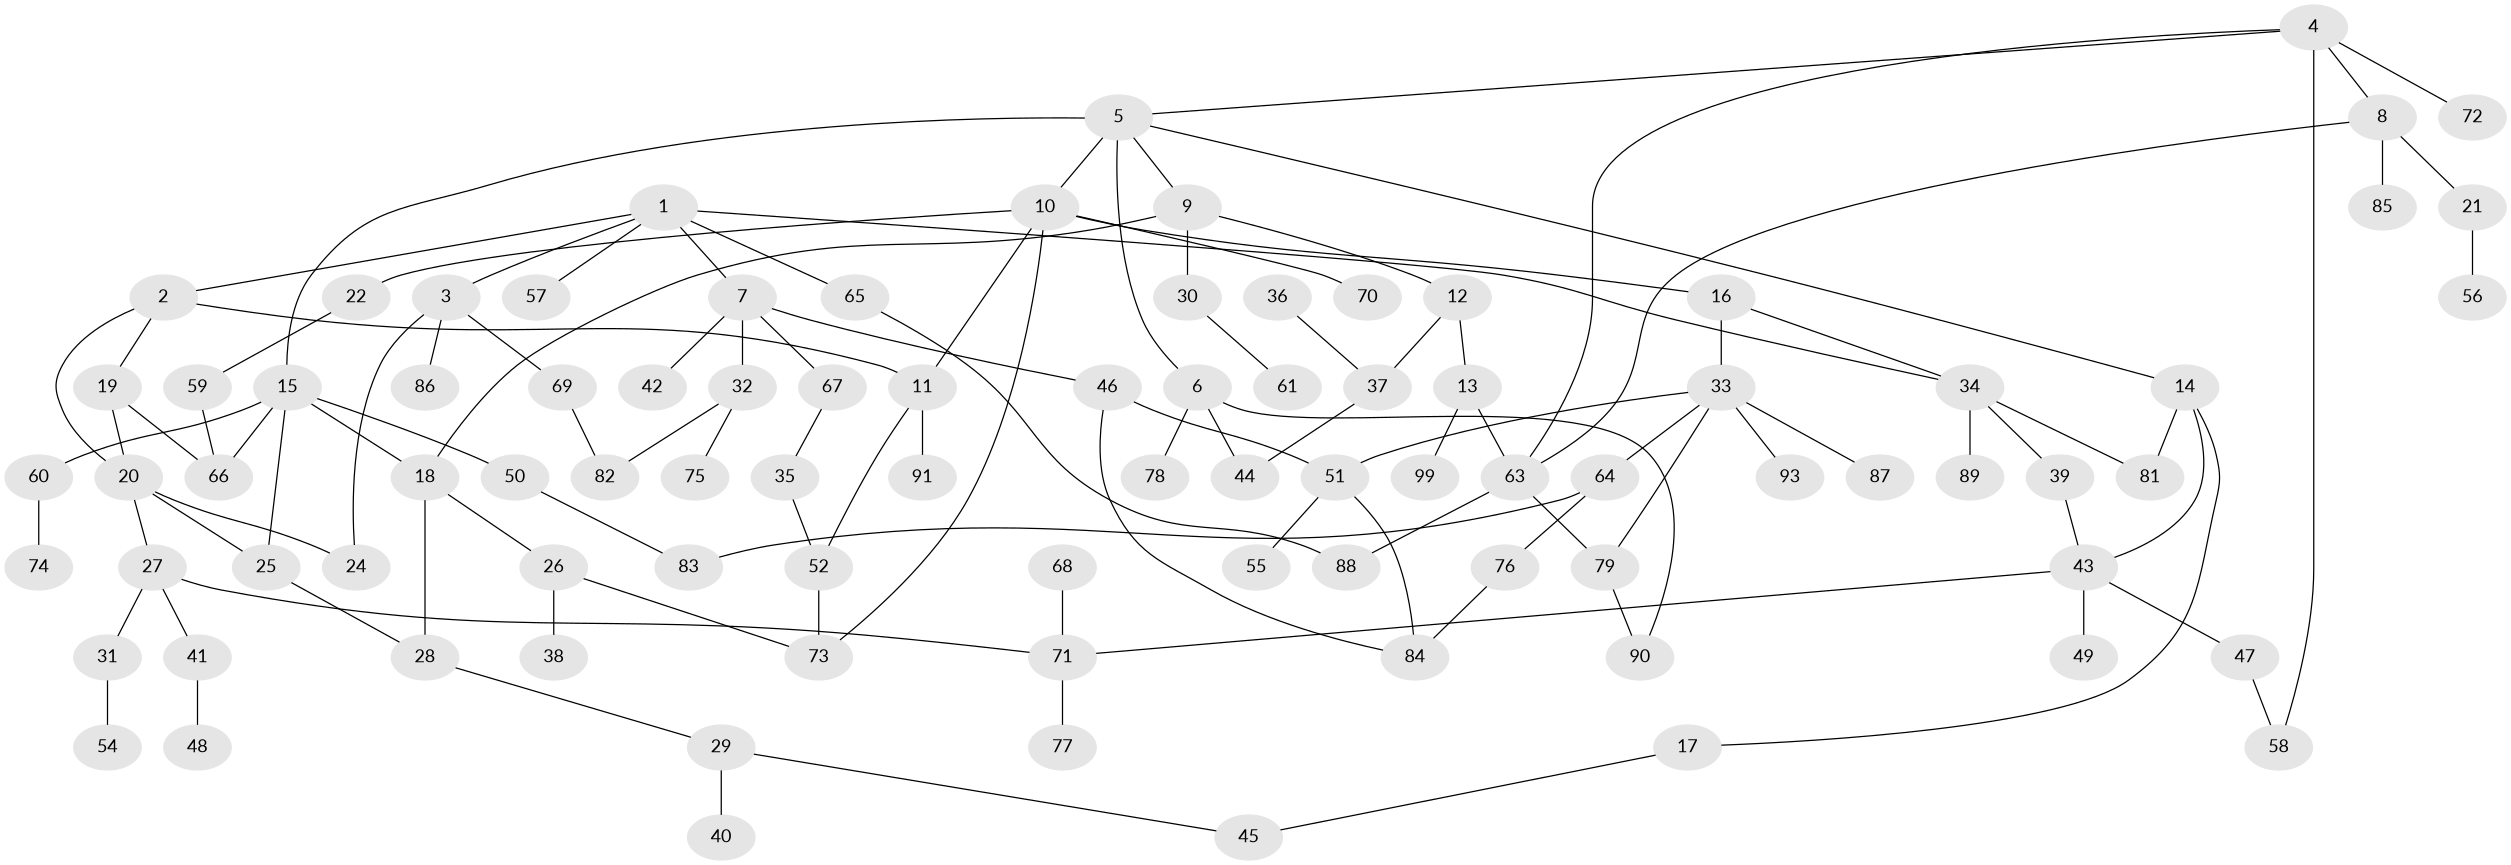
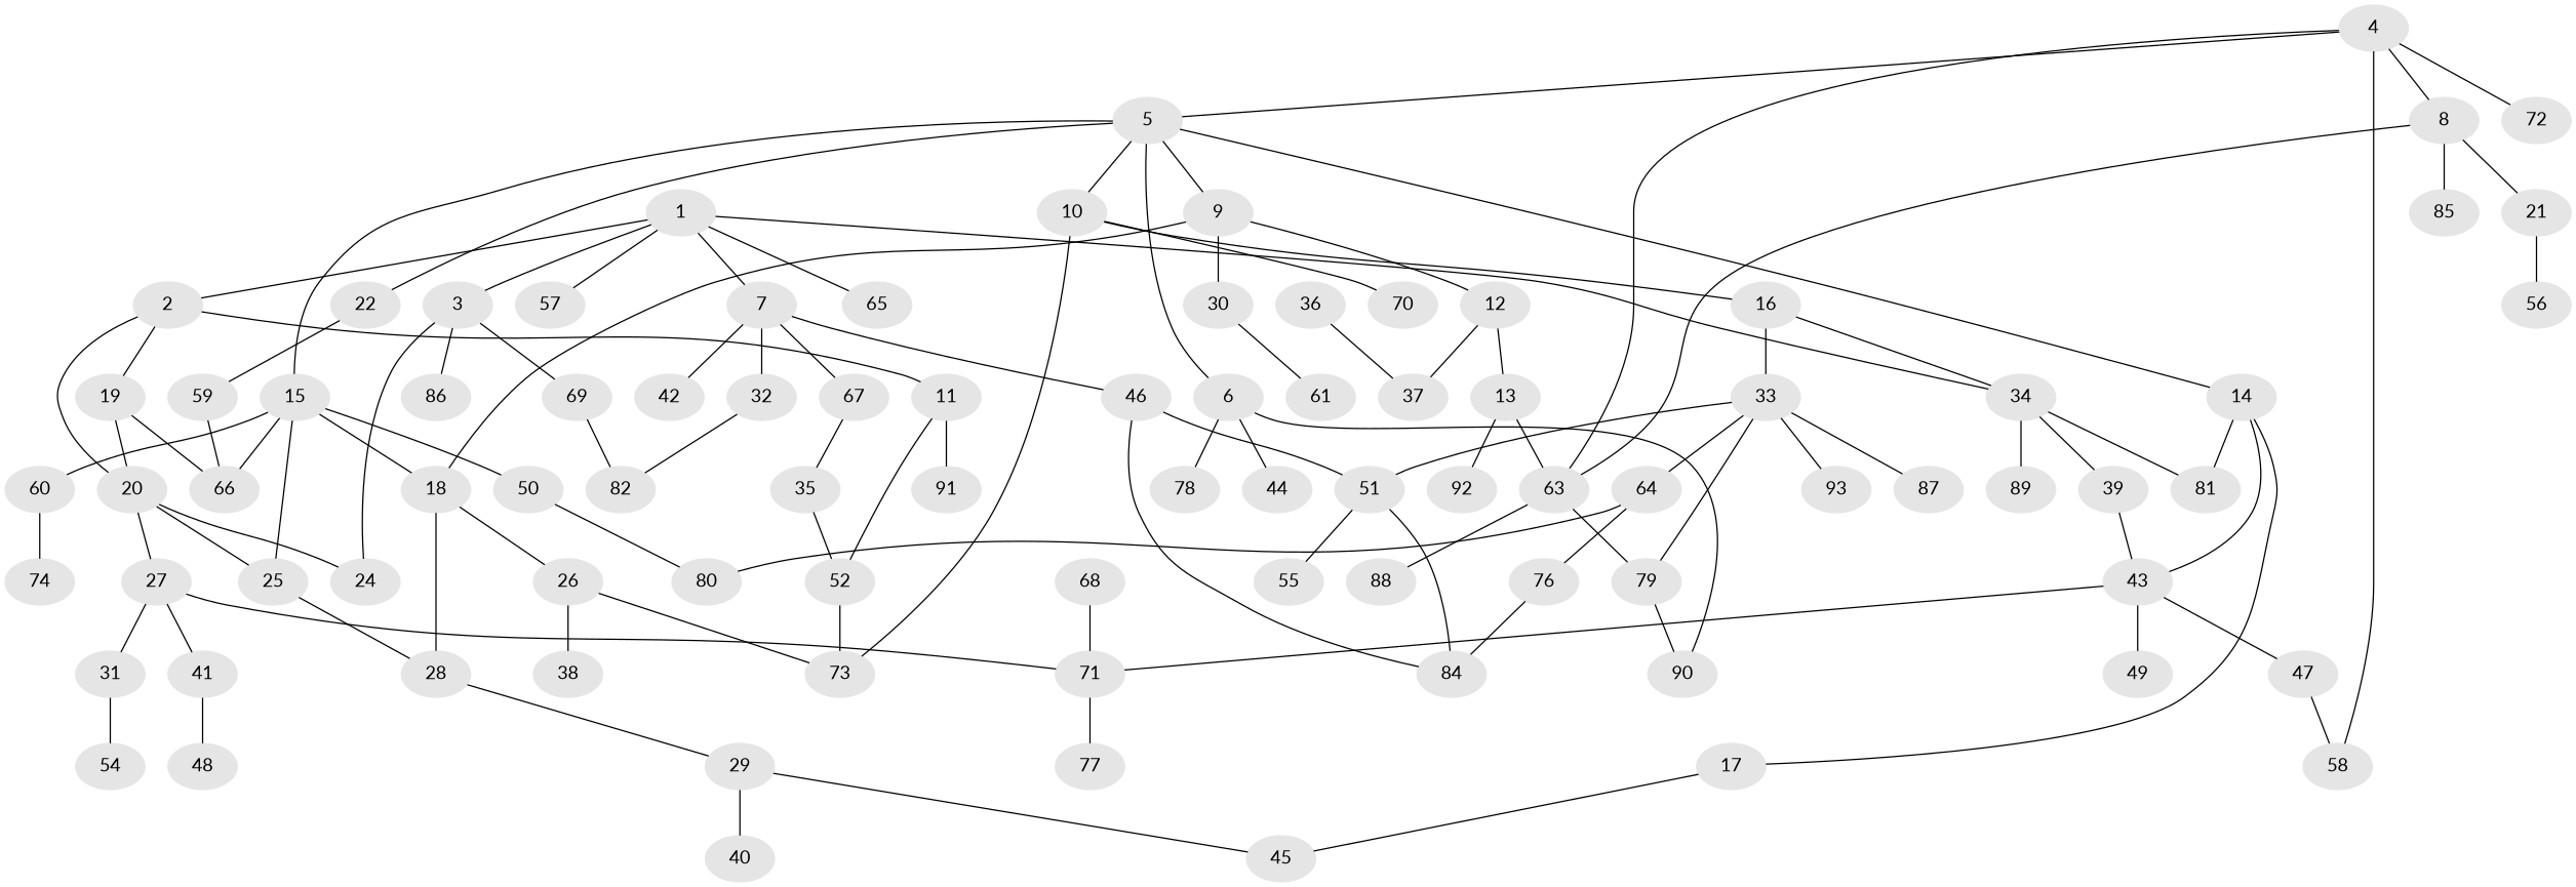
  graph {
    fontname=Lato
    node [color=gray90 fontname=Lato style=filled]
    edge [fontname=Lato]
    1
    2
    3
    7
    34
    57
    65
    11
    19
    20
    24
    69
    86
    4
    5
    8
    58
    63
    72
    32
    42
    46
    67
    89
    81
    39
    88
    52
    91
    66
    25
    27
    36
    37
    82
    6
    9
    10
    14
    15
    22
    85
    21
    79
    44
    90
    78
    12
    18
    30
    16
    70
    73
    17
    43
    50
    60
    59
-   75
    51
    84
    35
    56
    13
    26
    28
    61
    33
-   92 [label=99]
+   92
    45
    71
    47
    49
-   80 [label=83]
+   80
    74
    n76 [label=93]
    87
    64
    38
    29
    31
    41
    54
    48
    77
    40
    55
    76
    68
    1 -- 2
    1 -- 3
    1 -- 7
    1 -- 34
    1 -- 57
    1 -- 65
    2 -- 11
    2 -- 19
    2 -- 20
    3 -- 24
    3 -- 69
    3 -- 86
    7 -- 32
    7 -- 42
    7 -- 46
    7 -- 67
    34 -- 89
    34 -- 81
    34 -- 39
-   65 -- 88
    11 -- 52
    11 -- 91
    19 -- 20
    19 -- 66
    20 -- 24
    20 -- 25
    20 -- 27
    69 -- 82
    4 -- 5
    4 -- 8
    4 -- 58
    4 -- 63
    4 -- 72
    5 -- 6
    5 -- 9
    5 -- 10
    5 -- 14
    5 -- 15
-   10 -- 22
+   5 -- 22
    8 -- 63
    8 -- 85
    8 -- 21
    63 -- 88
    63 -- 79
    32 -- 82
-   32 -- 75
    46 -- 51
    46 -- 84
    67 -- 35
    39 -- 43
    52 -- 73
    25 -- 28
    27 -- 71
    27 -- 31
    27 -- 41
    36 -- 37
-   37 -- 44
    6 -- 44
    6 -- 90
    6 -- 78
    9 -- 12
    9 -- 18
    9 -- 30
-   10 -- 11
    10 -- 16
    10 -- 70
    10 -- 73
    14 -- 81
    14 -- 17
    14 -- 43
    15 -- 66
    15 -- 25
    15 -- 18
    15 -- 50
    15 -- 60
    22 -- 59
    21 -- 56
    79 -- 90
    12 -- 37
    12 -- 13
    18 -- 26
    18 -- 28
    30 -- 61
    16 -- 34
    16 -- 33
    17 -- 45
    43 -- 71
    43 -- 47
    43 -- 49
    50 -- 80
    60 -- 74
    59 -- 66
    51 -- 84
    51 -- 55
    35 -- 52
    13 -- 63
    13 -- 92
    26 -- 73
    26 -- 38
    28 -- 29
    33 -- 79
    33 -- 51
    33 -- n76
    33 -- 87
    33 -- 64
    71 -- 77
    47 -- 58
    64 -- 80
    64 -- 76
    29 -- 45
    29 -- 40
    31 -- 54
    41 -- 48
    76 -- 84
    68 -- 71
  }
